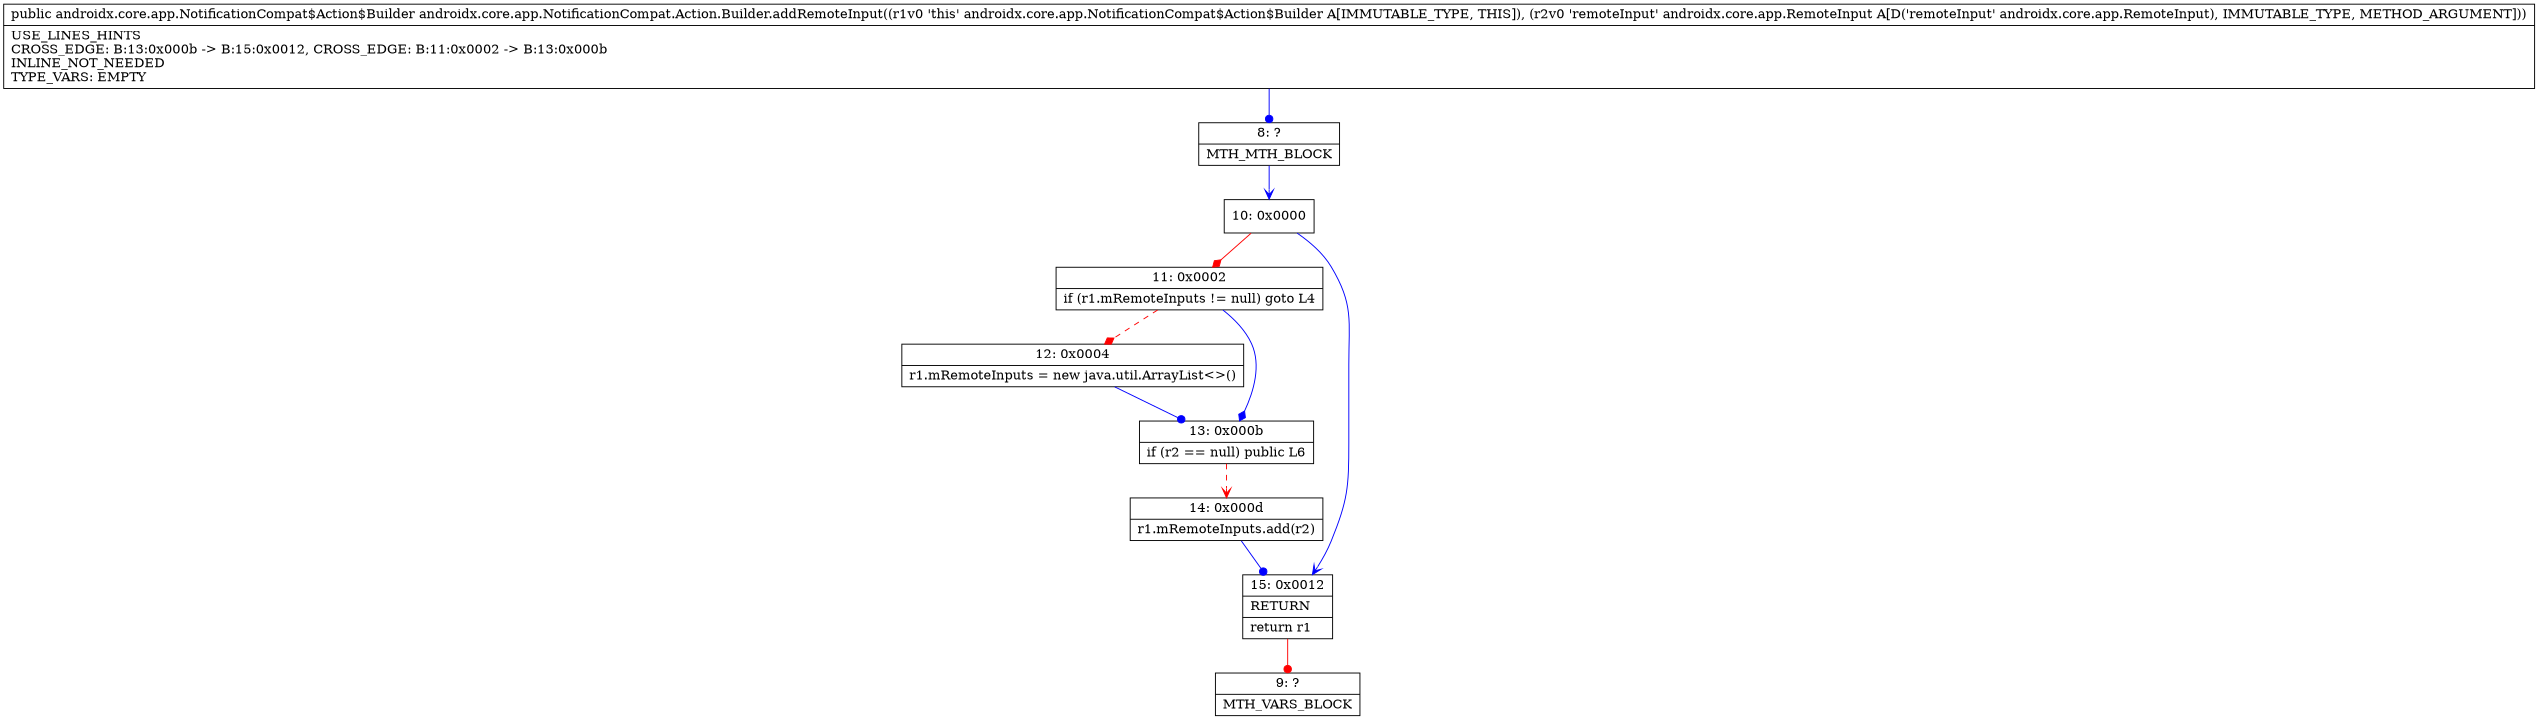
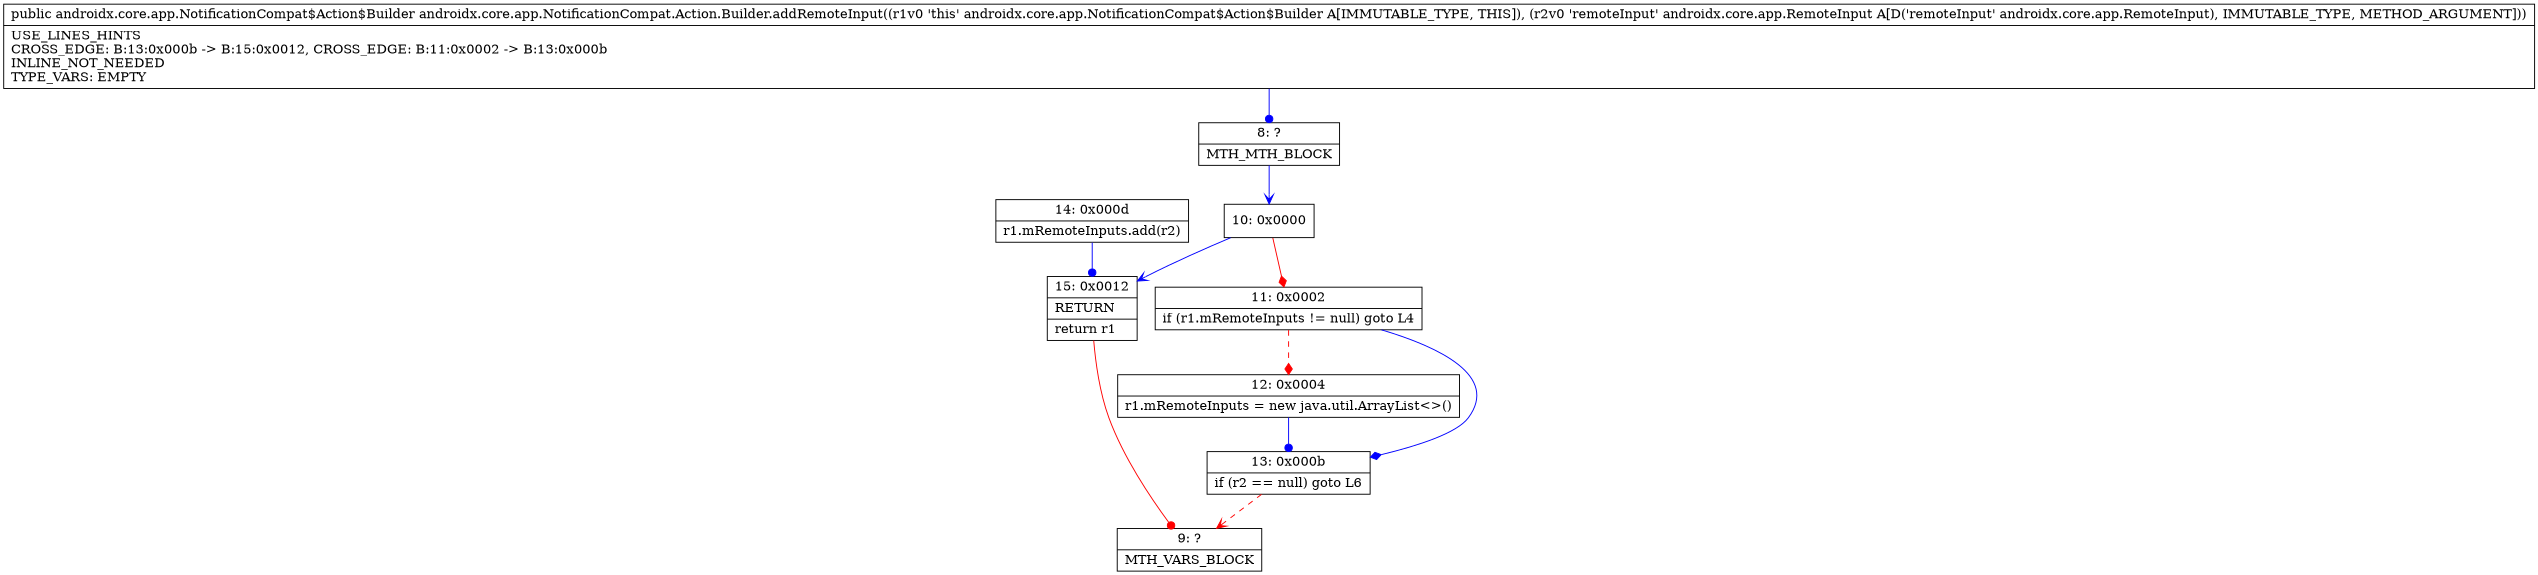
  digraph {
    node [shape=record]
    edge [arrowhead=dot color=blue]
    n1 [label="{8\:\ ?|MTH_MTH_BLOCK\l}"]
    n2 [label="{10\:\ 0x0000}"]
    n3 [label="{11\:\ 0x0002|if (r1.mRemoteInputs != null) goto L4\l}"]
    n4 [label="{15\:\ 0x0012|RETURN\l|return r1\l}"]
    n5 [label="{12\:\ 0x0004|r1.mRemoteInputs = new java.util.ArrayList\<\>()\l}"]
-   n6 [label="{13\:\ 0x000b|if (r2 == null) public L6\l}"]
+   n6 [label="{13\:\ 0x000b|if (r2 == null) goto L6\l}"]
    n7 [label="{14\:\ 0x000d|r1.mRemoteInputs.add(r2)\l}"]
    n8 [label="{9\:\ ?|MTH_VARS_BLOCK\l}"]
    n9 [label="{public androidx.core.app.NotificationCompat$Action$Builder androidx.core.app.NotificationCompat.Action.Builder.addRemoteInput((r1v0 'this' androidx.core.app.NotificationCompat$Action$Builder A[IMMUTABLE_TYPE, THIS]), (r2v0 'remoteInput' androidx.core.app.RemoteInput A[D('remoteInput' androidx.core.app.RemoteInput), IMMUTABLE_TYPE, METHOD_ARGUMENT]))  | USE_LINES_HINTS\lCROSS_EDGE: B:13:0x000b \-\> B:15:0x0012, CROSS_EDGE: B:11:0x0002 \-\> B:13:0x000b\lINLINE_NOT_NEEDED\lTYPE_VARS: EMPTY\l}"]
    n1 -> n2 [arrowhead=vee]
    n2 -> n3 [arrowhead=diamond color=red]
    n2 -> n4 [arrowhead=vee]
    n3 -> n5 [arrowhead=diamond color=red style=dashed]
    n3 -> n6 [arrowhead=diamond]
    n4 -> n8 [color=red]
    n5 -> n6
-   n6 -> n7 [arrowhead=vee color=red style=dashed]
+   n6 -> n8 [arrowhead=vee color=red style=dashed]
    n7 -> n4
    n9 -> n1
  }
